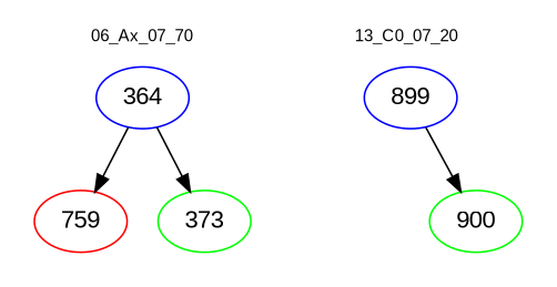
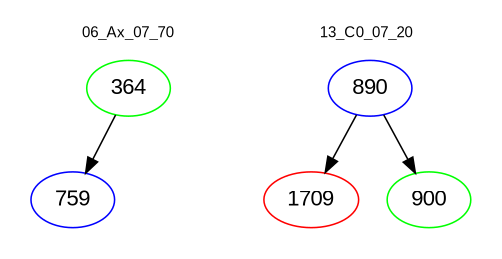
  digraph {
    fontname="Liberation Sans"
    node [color=blue fontname="Liberation Sans"]
    edge [color=black fontname="Liberation Sans"]
-   n1 [label=364]
-   n2 [color=red label=759]
-   n3 [color=green label=373]
-   n4 [label=899]
+   n1 [color=green label=364]
+   n2 [label=759]
+   n4 [label=890]
+   n5 [color=red label=1709]
    n6 [color=green label=900]
    subgraph cluster_1 {
      color=white
      fontsize=10
      label="06_Ax_07_70"
      n1
      n2
-     n3
    }
    subgraph cluster_2 {
      color=white
      fontsize=10
      label="13_C0_07_20"
      n4
+     n5
      n6
    }
    n1 -> n2
-   n1 -> n3
+   n4 -> n5
    n4 -> n6
  }
